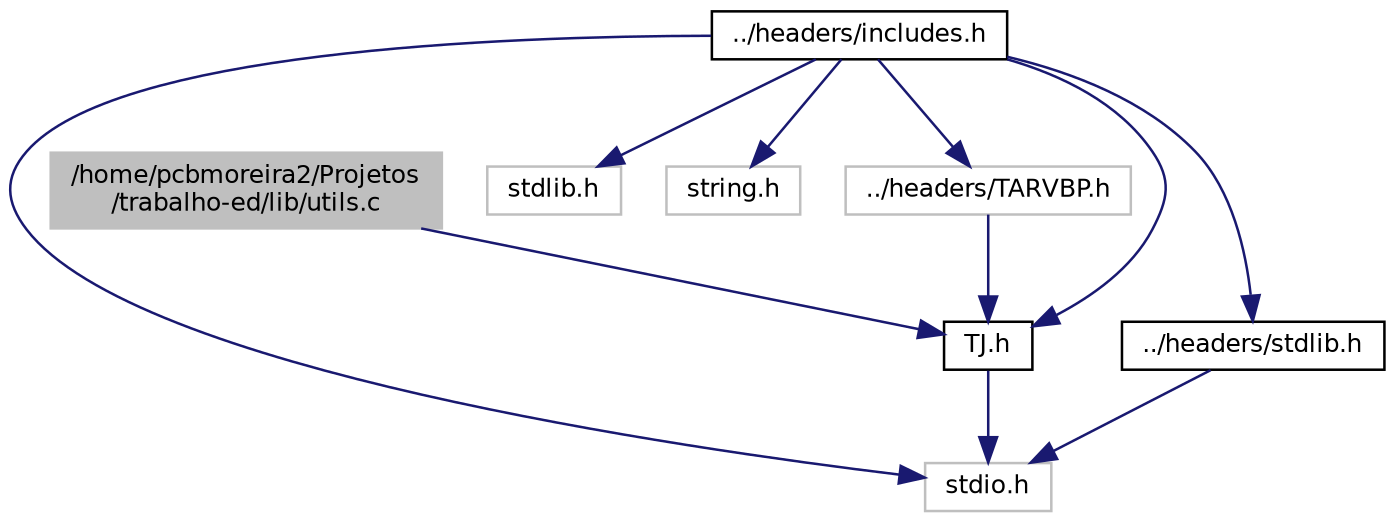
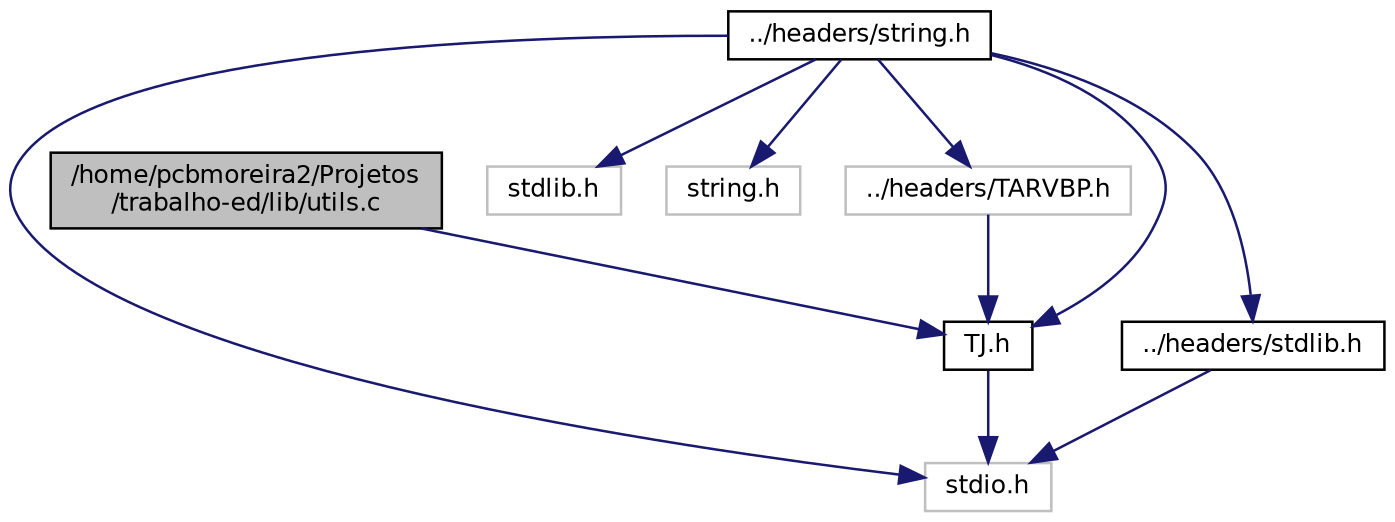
  digraph {
    node [color=black fillcolor=white fontname=Helvetica fontsize=10 shape=record style=filled]
    edge [color=midnightblue fontname=Helvetica fontsize=10 labelfontname=Helvetica labelfontsize=10 style=solid]
-   n1 [color=grey75 fillcolor=grey75 fontcolor=black height=0.2 label="/home/pcbmoreira2/Projetos\l/trabalho-ed/lib/utils.c" width=0.4]
+   n1 [fillcolor=grey75 fontcolor=black height=0.2 label="/home/pcbmoreira2/Projetos\l/trabalho-ed/lib/utils.c" width=0.4]
    n2 [height=0.2 label="TJ.h" width=0.4]
-   n3 [height=0.2 label="../headers/includes.h" width=0.4]
+   n3 [height=0.2 label="../headers/string.h" width=0.4]
    n4 [color=grey75 height=0.2 label="stdio.h" width=0.4]
    n5 [color=grey75 height=0.2 label="stdlib.h" width=0.4]
    n6 [color=grey75 height=0.2 label="string.h" width=0.4]
    n7 [color=grey75 height=0.2 label="../headers/TARVBP.h" width=0.4]
    n8 [height=0.2 label="../headers/stdlib.h" width=0.4]
    n1 -> n2
    n2 -> n4
    n3 -> n2
    n3 -> n4
    n3 -> n5
    n3 -> n6
    n3 -> n7
    n3 -> n8
    n7 -> n2
    n8 -> n4
  }
